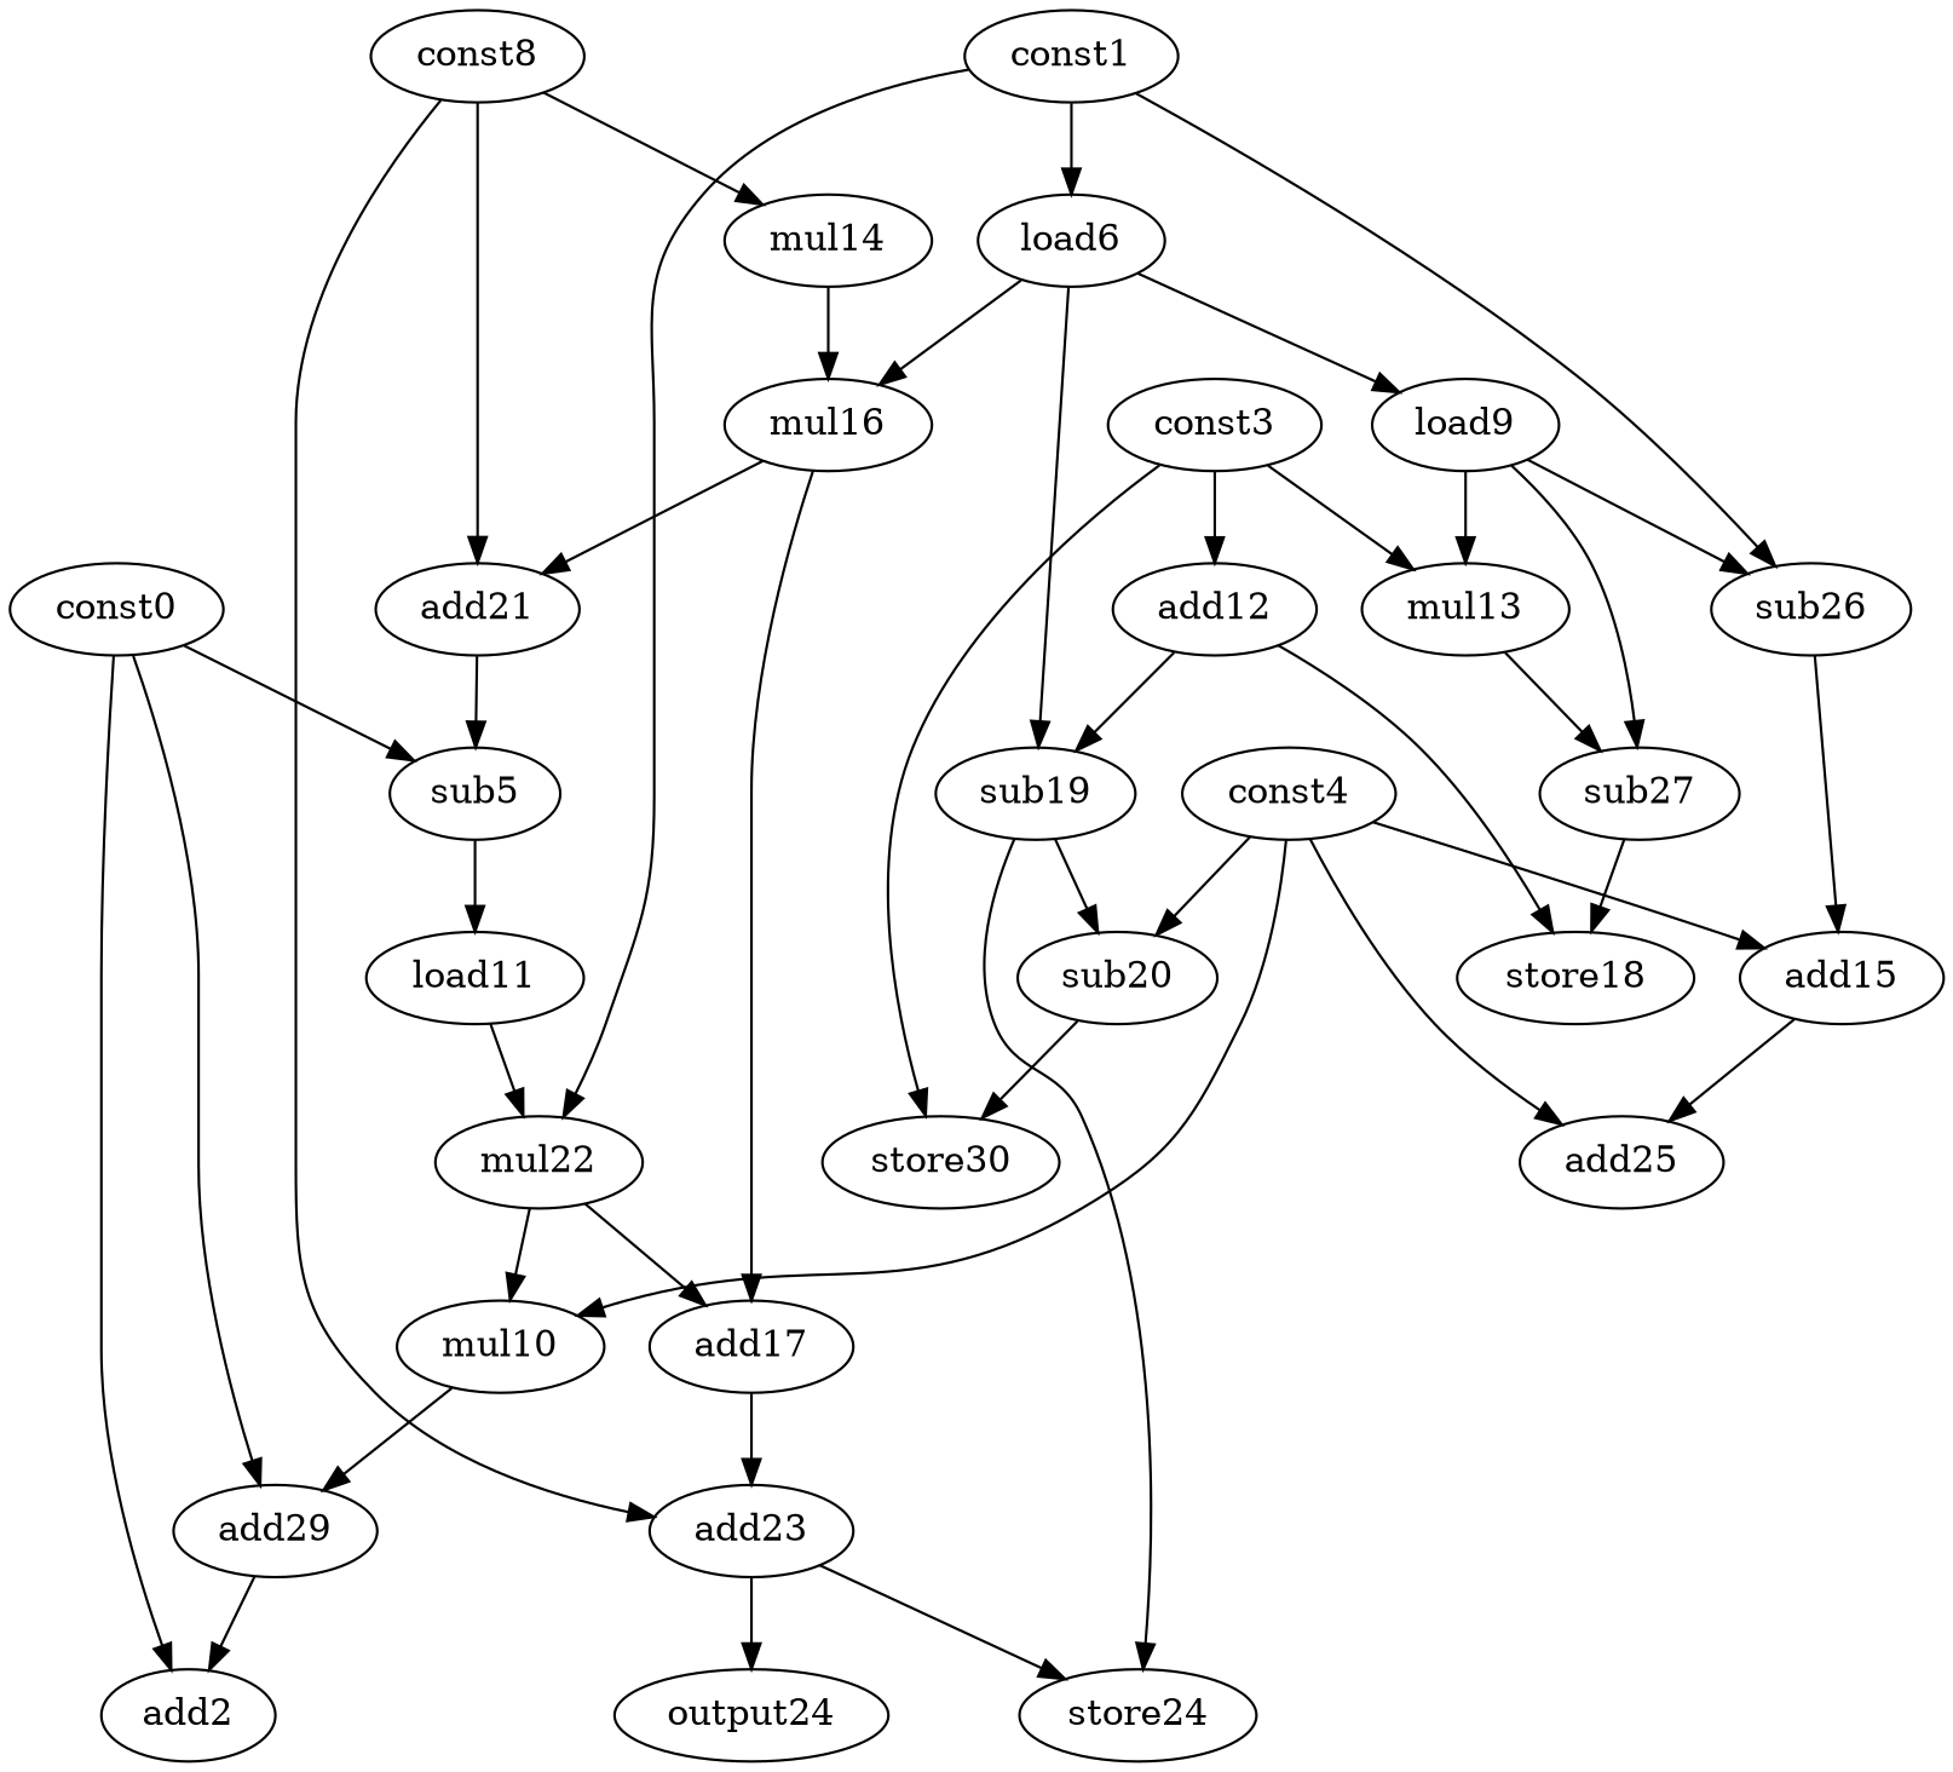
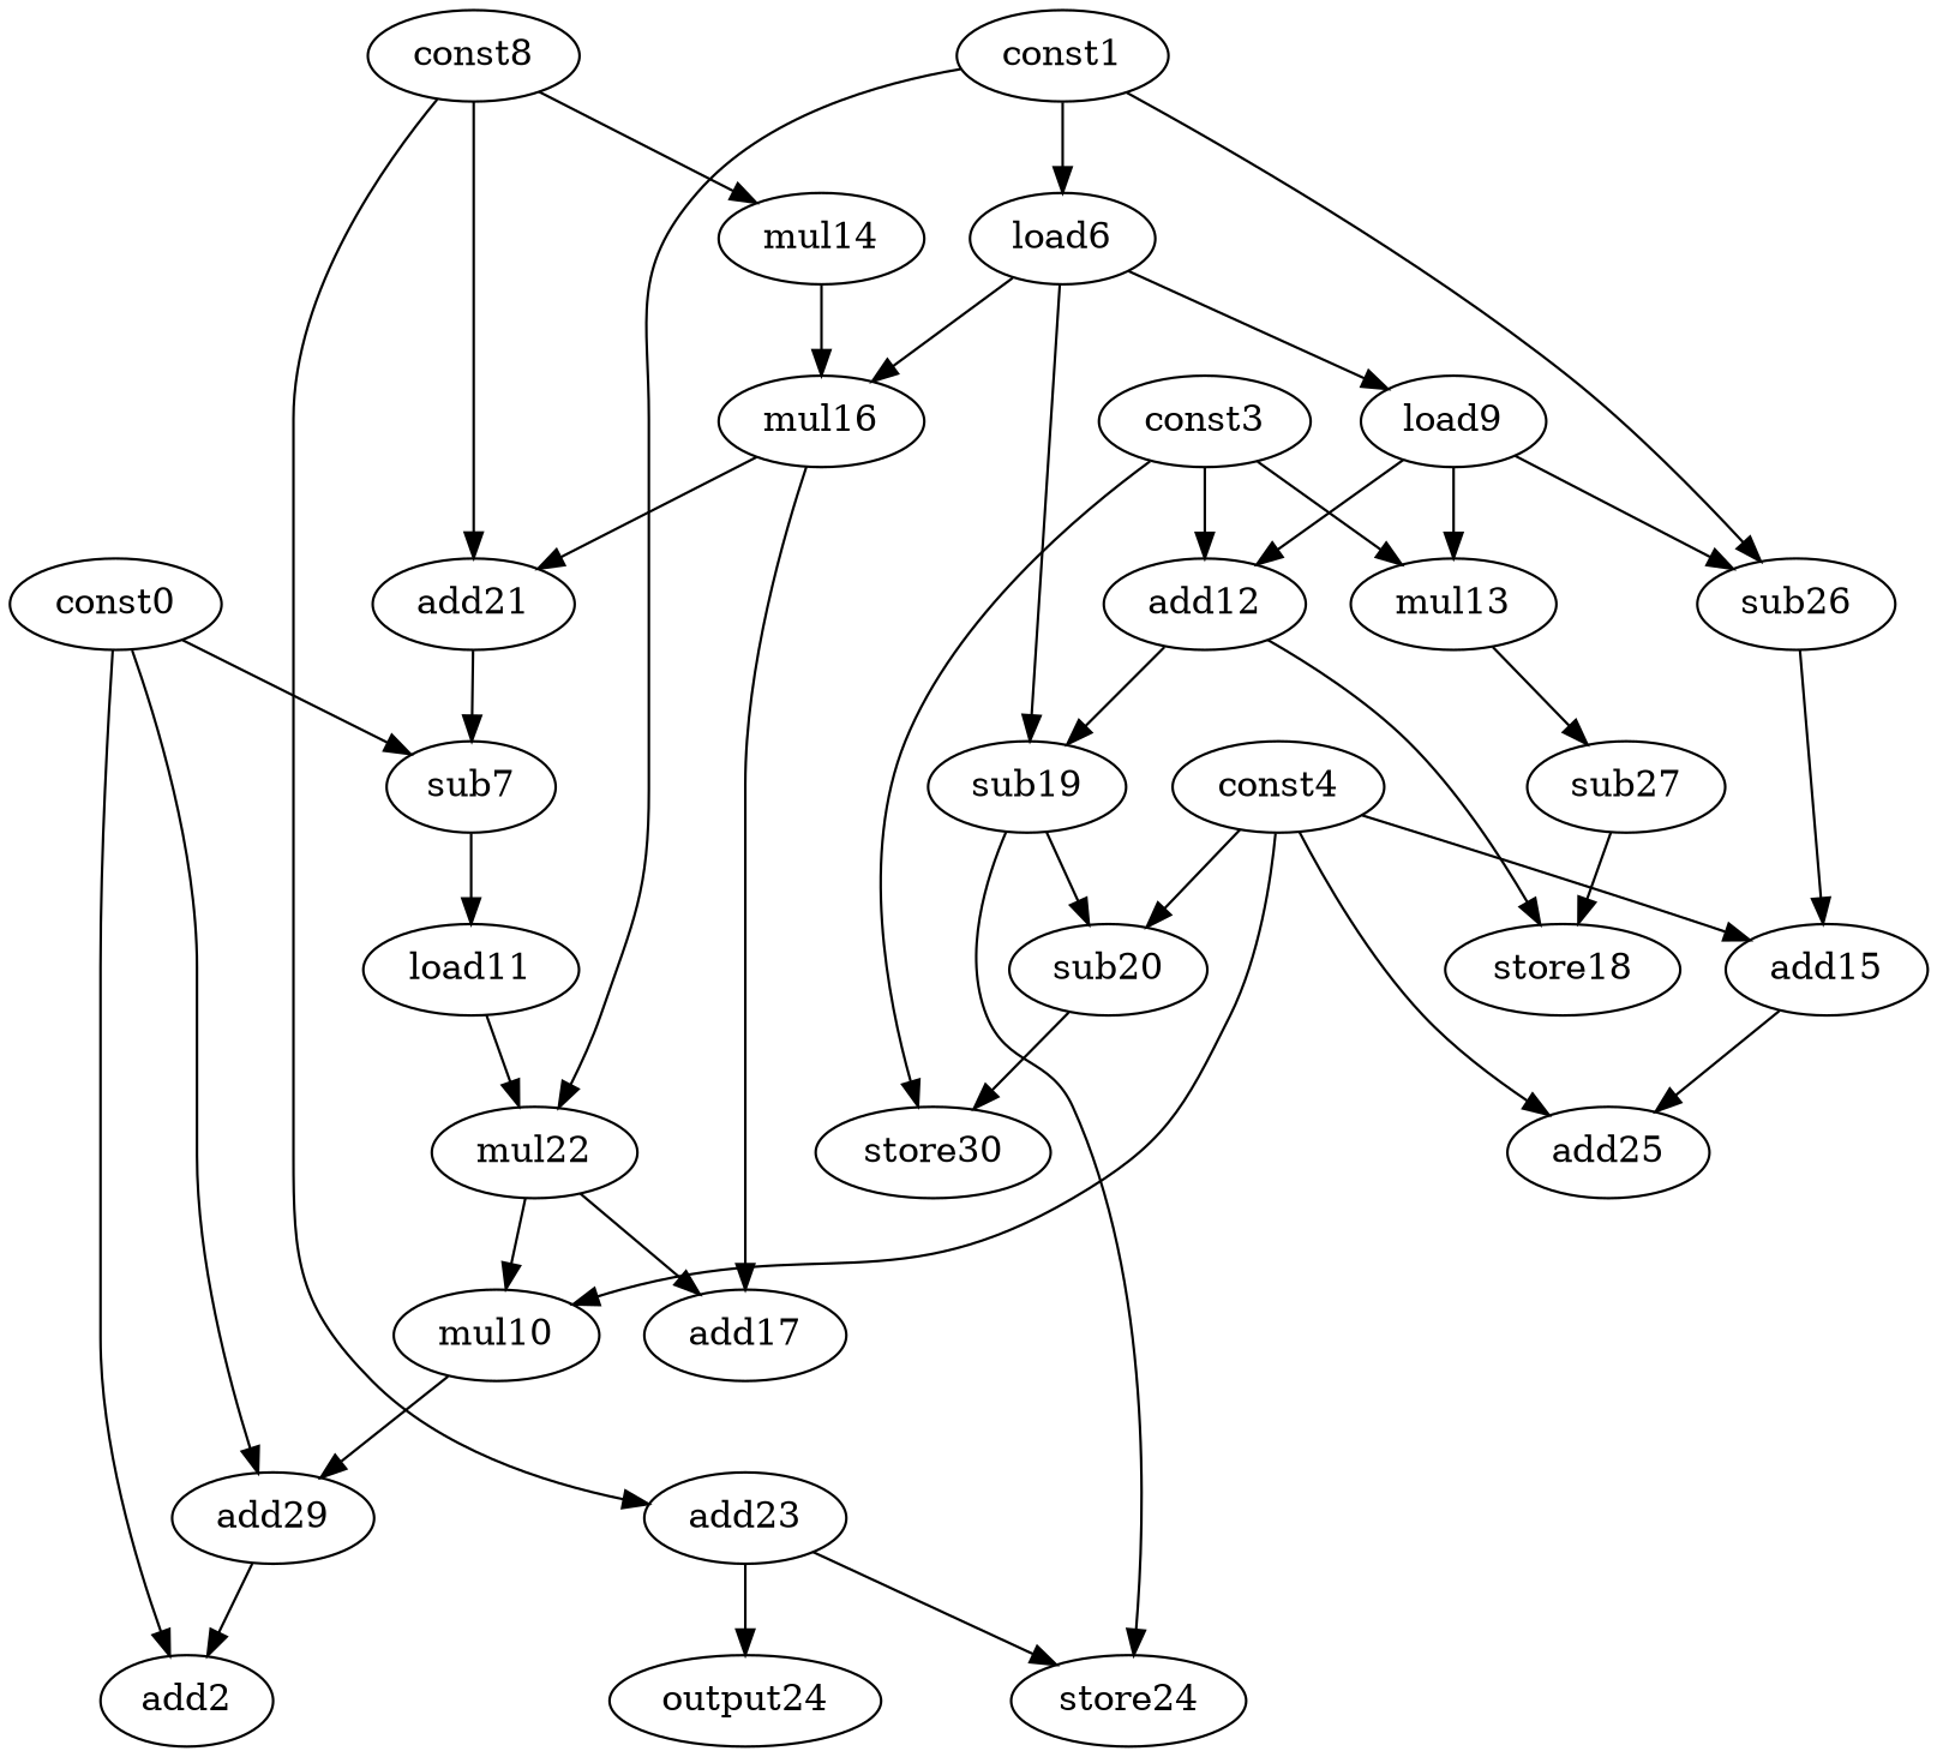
  digraph {
    node [opcode=add]
    edge [operand=0]
    const0 [opcode=const]
    add2
-   sub7 [opcode=sub label=sub5]
+   sub7 [opcode=sub]
    add29
    load11 [opcode=load]
    const1 [opcode=const]
    load6 [opcode=load]
    mul22 [opcode=mul]
    sub26 [opcode=sub]
    load9 [opcode=load]
    mul16 [opcode=mul]
    sub19 [opcode=sub]
    add17
    mul10 [opcode=mul]
    add15
    add23
    const3 [opcode=const]
    add12
    mul13 [opcode=mul]
    store30 [opcode=store]
    store18 [opcode=store]
    sub27 [opcode=sub]
    const4 [opcode=const]
    sub20 [opcode=sub]
    add25
    add21
    n27 [label=store24 opcode=store]
    const8 [opcode=const]
    mul14 [opcode=mul]
    output24 [opcode=output]
    const0 -> add2
    const0 -> sub7
    const0 -> add29
    sub7 -> load11
    add29 -> add2 [operand=1]
    load11 -> mul22 [operand=1]
    const1 -> load6
    const1 -> mul22
    const1 -> sub26 [operand=1]
    load6 -> load9
    load6 -> mul16 [operand=1]
    load6 -> sub19 [operand=1]
    mul22 -> add17 [operand=1]
    mul22 -> mul10 [operand=1]
    sub26 -> add15
    load9 -> sub26
-   load9 -> sub27
+   load9 -> add12
    load9 -> mul13
    mul16 -> add17
    mul16 -> add21 [operand=1]
    sub19 -> sub20
    sub19 -> n27
-   add17 -> add23 [operand=1]
    mul10 -> add29 [operand=1]
    add15 -> add25 [operand=1]
    add23 -> n27 [operand=1]
    add23 -> output24
    const3 -> add12 [operand=1]
    const3 -> mul13 [operand=1]
    const3 -> store30
    add12 -> sub19
    add12 -> store18 [operand=1]
    mul13 -> sub27
    sub27 -> store18
    const4 -> mul10
    const4 -> add15 [operand=1]
    const4 -> sub20 [operand=1]
    const4 -> add25
    sub20 -> store30 [operand=1]
    add21 -> sub7 [operand=1]
    const8 -> add23
    const8 -> add21
    const8 -> mul14
    mul14 -> mul16
  }
